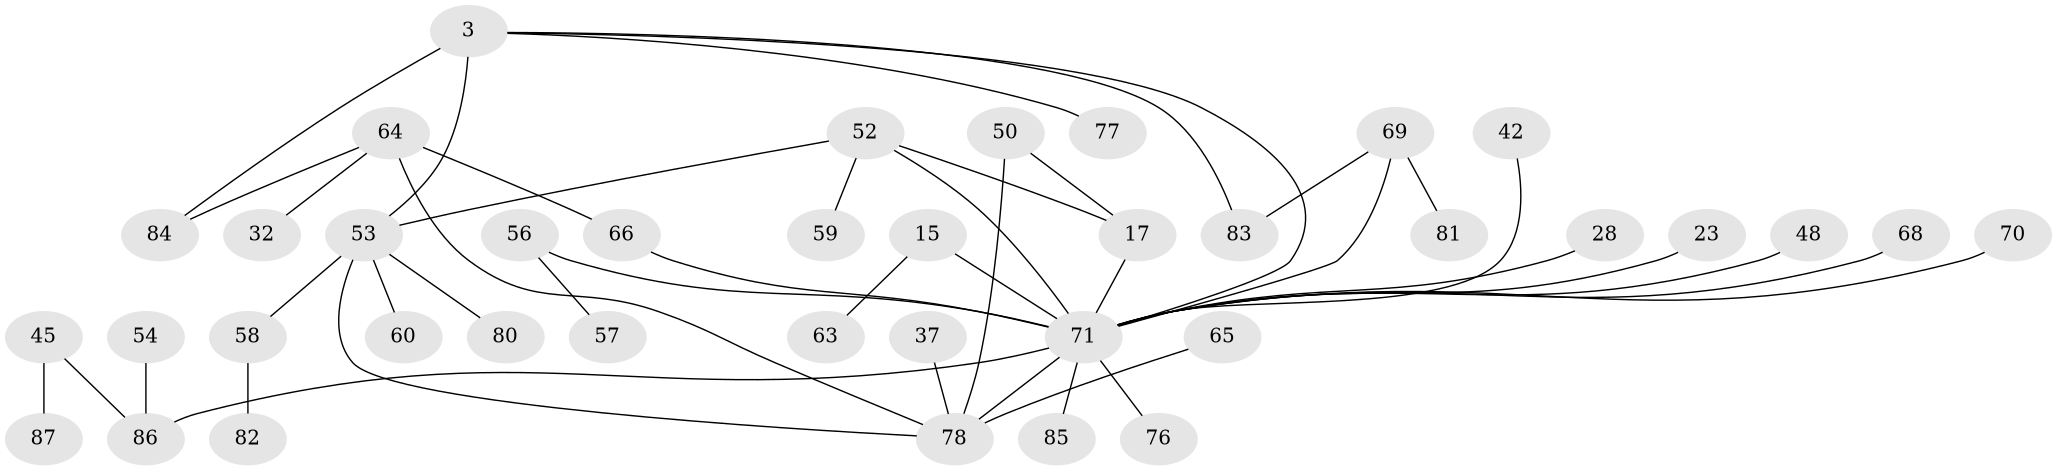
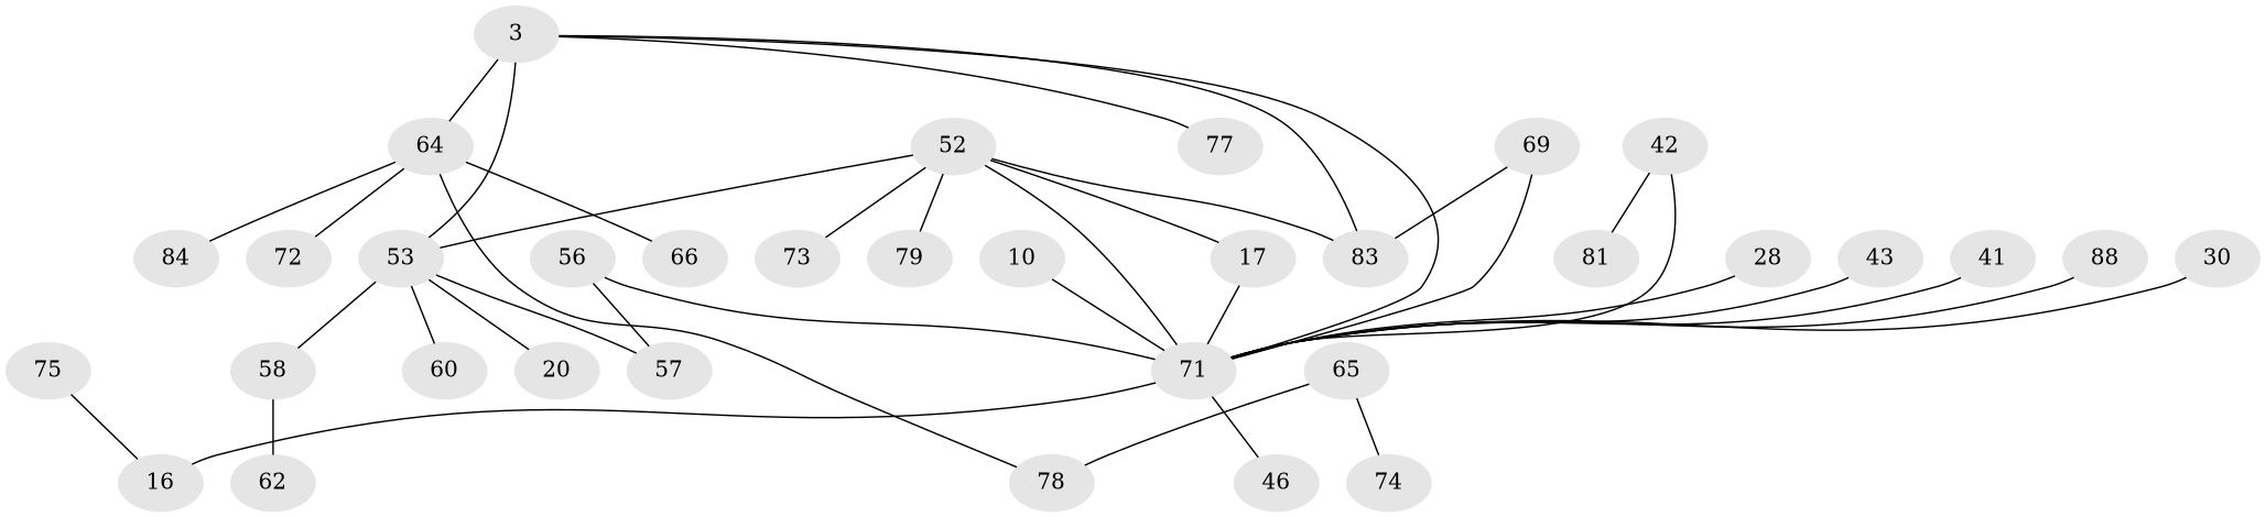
  graph {
    node [color=gray90 style=filled]
    53 [super="+40+13"]
    78 [super="+12+6+20+11+14"]
    58
    60
-   80
+   80 [label=20]
    3
    64 [super="+36"]
    71 [super="+17+38+47+61"]
    77
    83 [super="+39"]
    66
-   72 [label=32]
+   72
    84
-   86 [super="+41"]
-   76
-   85
-   15
-   63
+   86 [super="+41" label=16]
+   76 [label=46]
+   15 [label=10]
    28
-   37
    42
-   43 [label=23]
-   45
-   87
-   48
+   43
+   45 [label=75]
+   48 [label=41]
    n26 [label=17 super="+59"]
-   50
    52 [super="+51"]
-   79 [label=59]
-   62 [label=82]
-   54
+   73
+   79
+   62
    56
    57
    65 [super="+46"]
-   68
+   74
+   68 [label=88]
    69 [super="+21"]
    81
-   70
-   53 -- 78 [weight=3]
+   70 [label=30]
+   53 -- 57 [weight=3]
    53 -- 58
    53 -- 60
    53 -- 80
    58 -- 62
    3 -- 53 [weight=2]
-   3 -- 84
+   3 -- 64
    3 -- 71
    3 -- 77
    3 -- 83
    64 -- 78
    64 -- 66
    64 -- 72
    64 -- 84
-   71 -- 78 [weight=4]
    71 -- 86 [weight=2]
    71 -- 76
-   71 -- 85
-   66 -- 71
    15 -- 71
-   15 -- 63
    28 -- 71
-   37 -- 78
    42 -- 71
    43 -- 71
    45 -- 86
-   45 -- 87
    48 -- 71
    n26 -- 71 [weight=2]
-   50 -- 78
-   50 -- n26
    52 -- 53 [weight=2]
    52 -- 71 [weight=2]
+   52 -- 83
    52 -- n26
+   52 -- 73
    52 -- 79
-   54 -- 86
    56 -- 71
    56 -- 57
    65 -- 78
+   65 -- 74
    68 -- 71
    69 -- 71
    69 -- 83
-   69 -- 81
+   42 -- 81
    70 -- 71
  }
